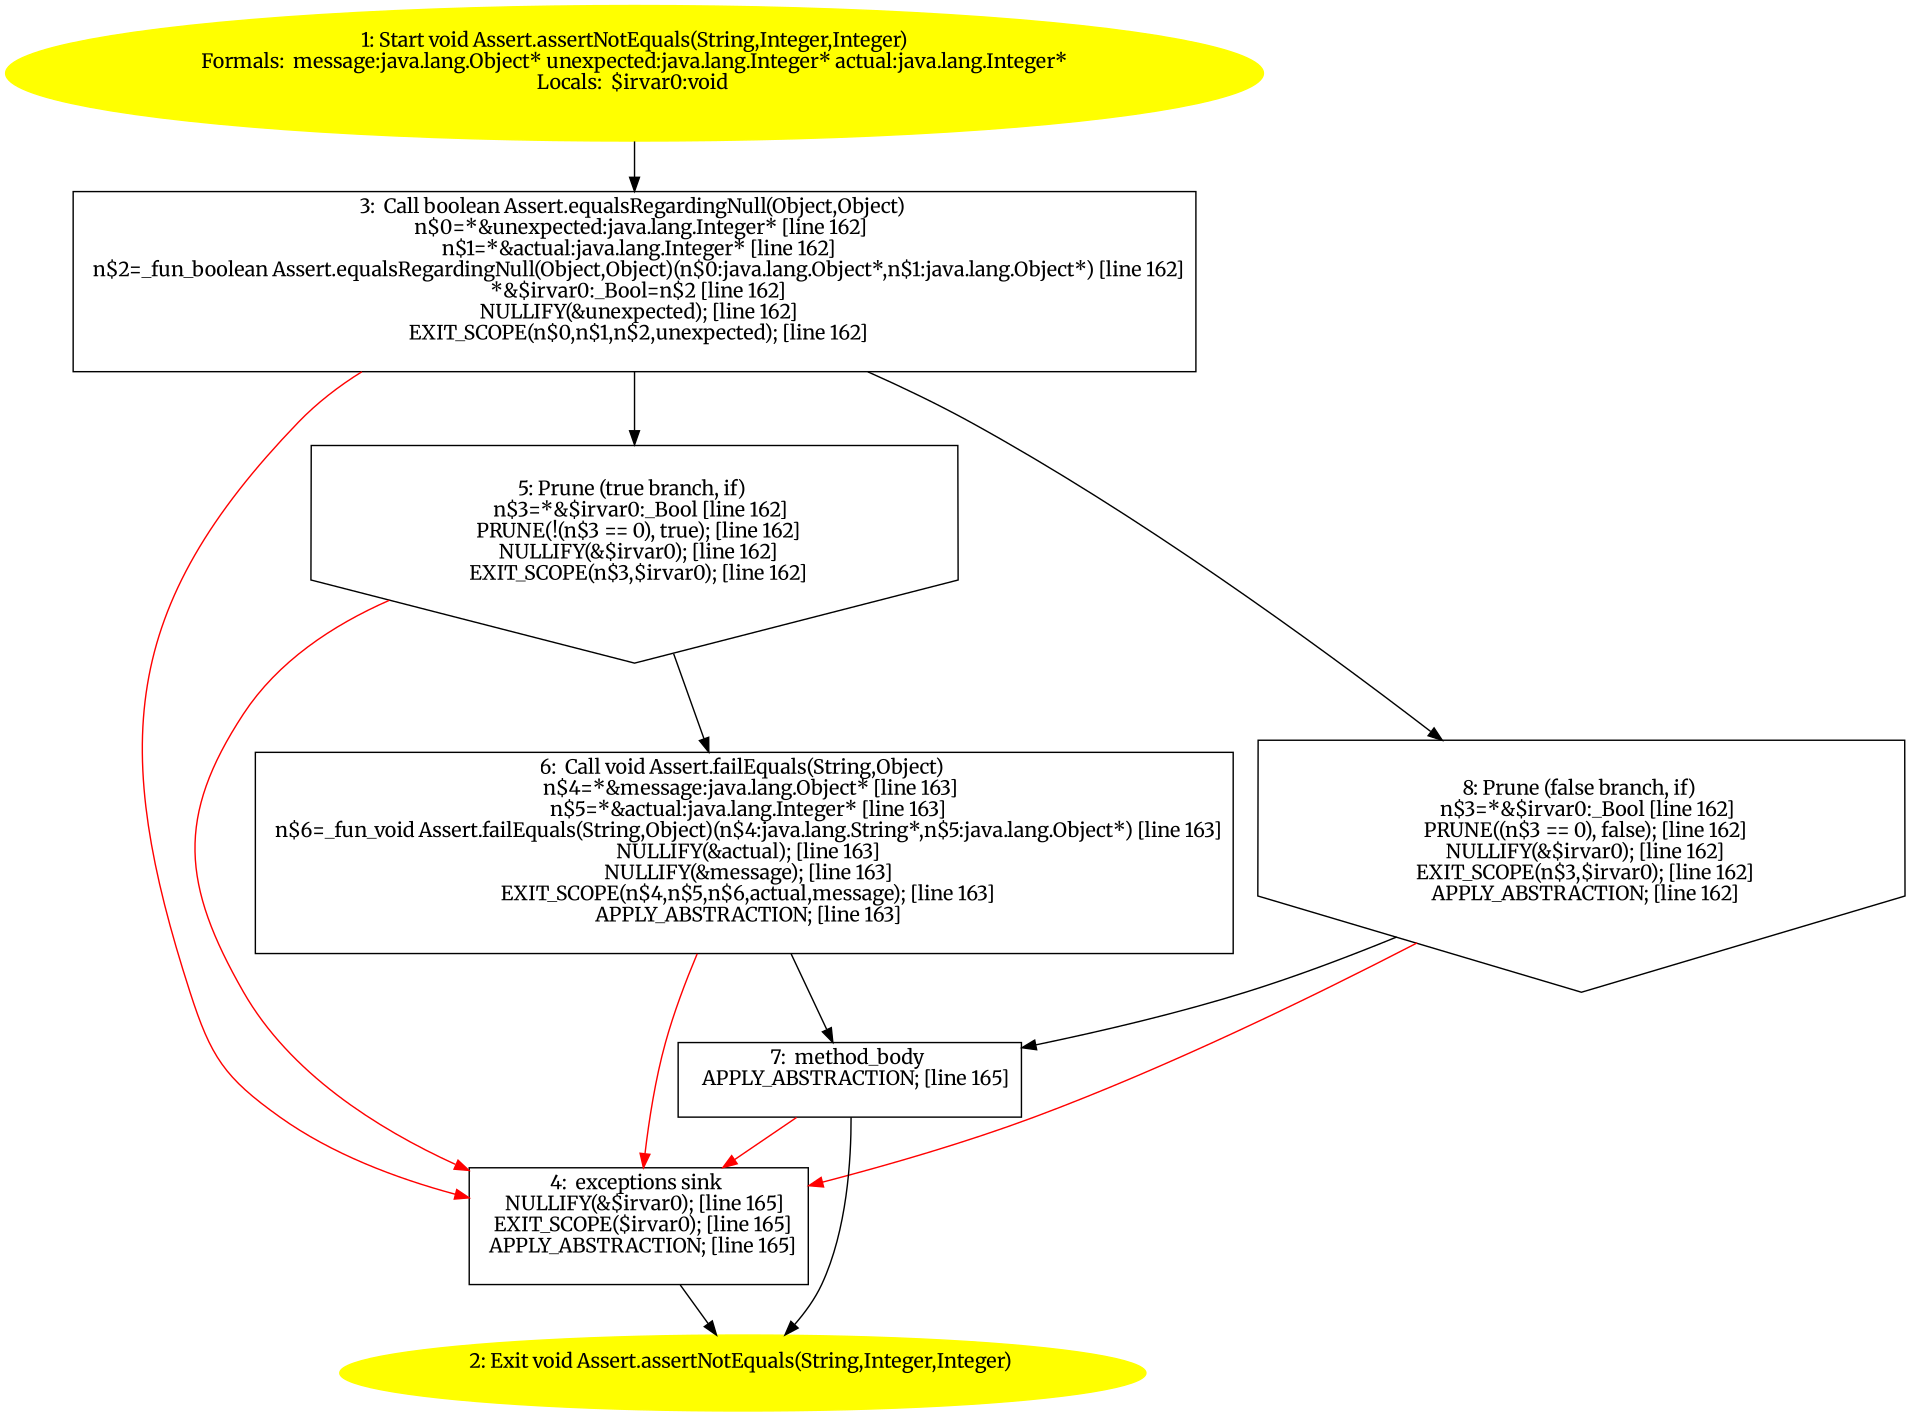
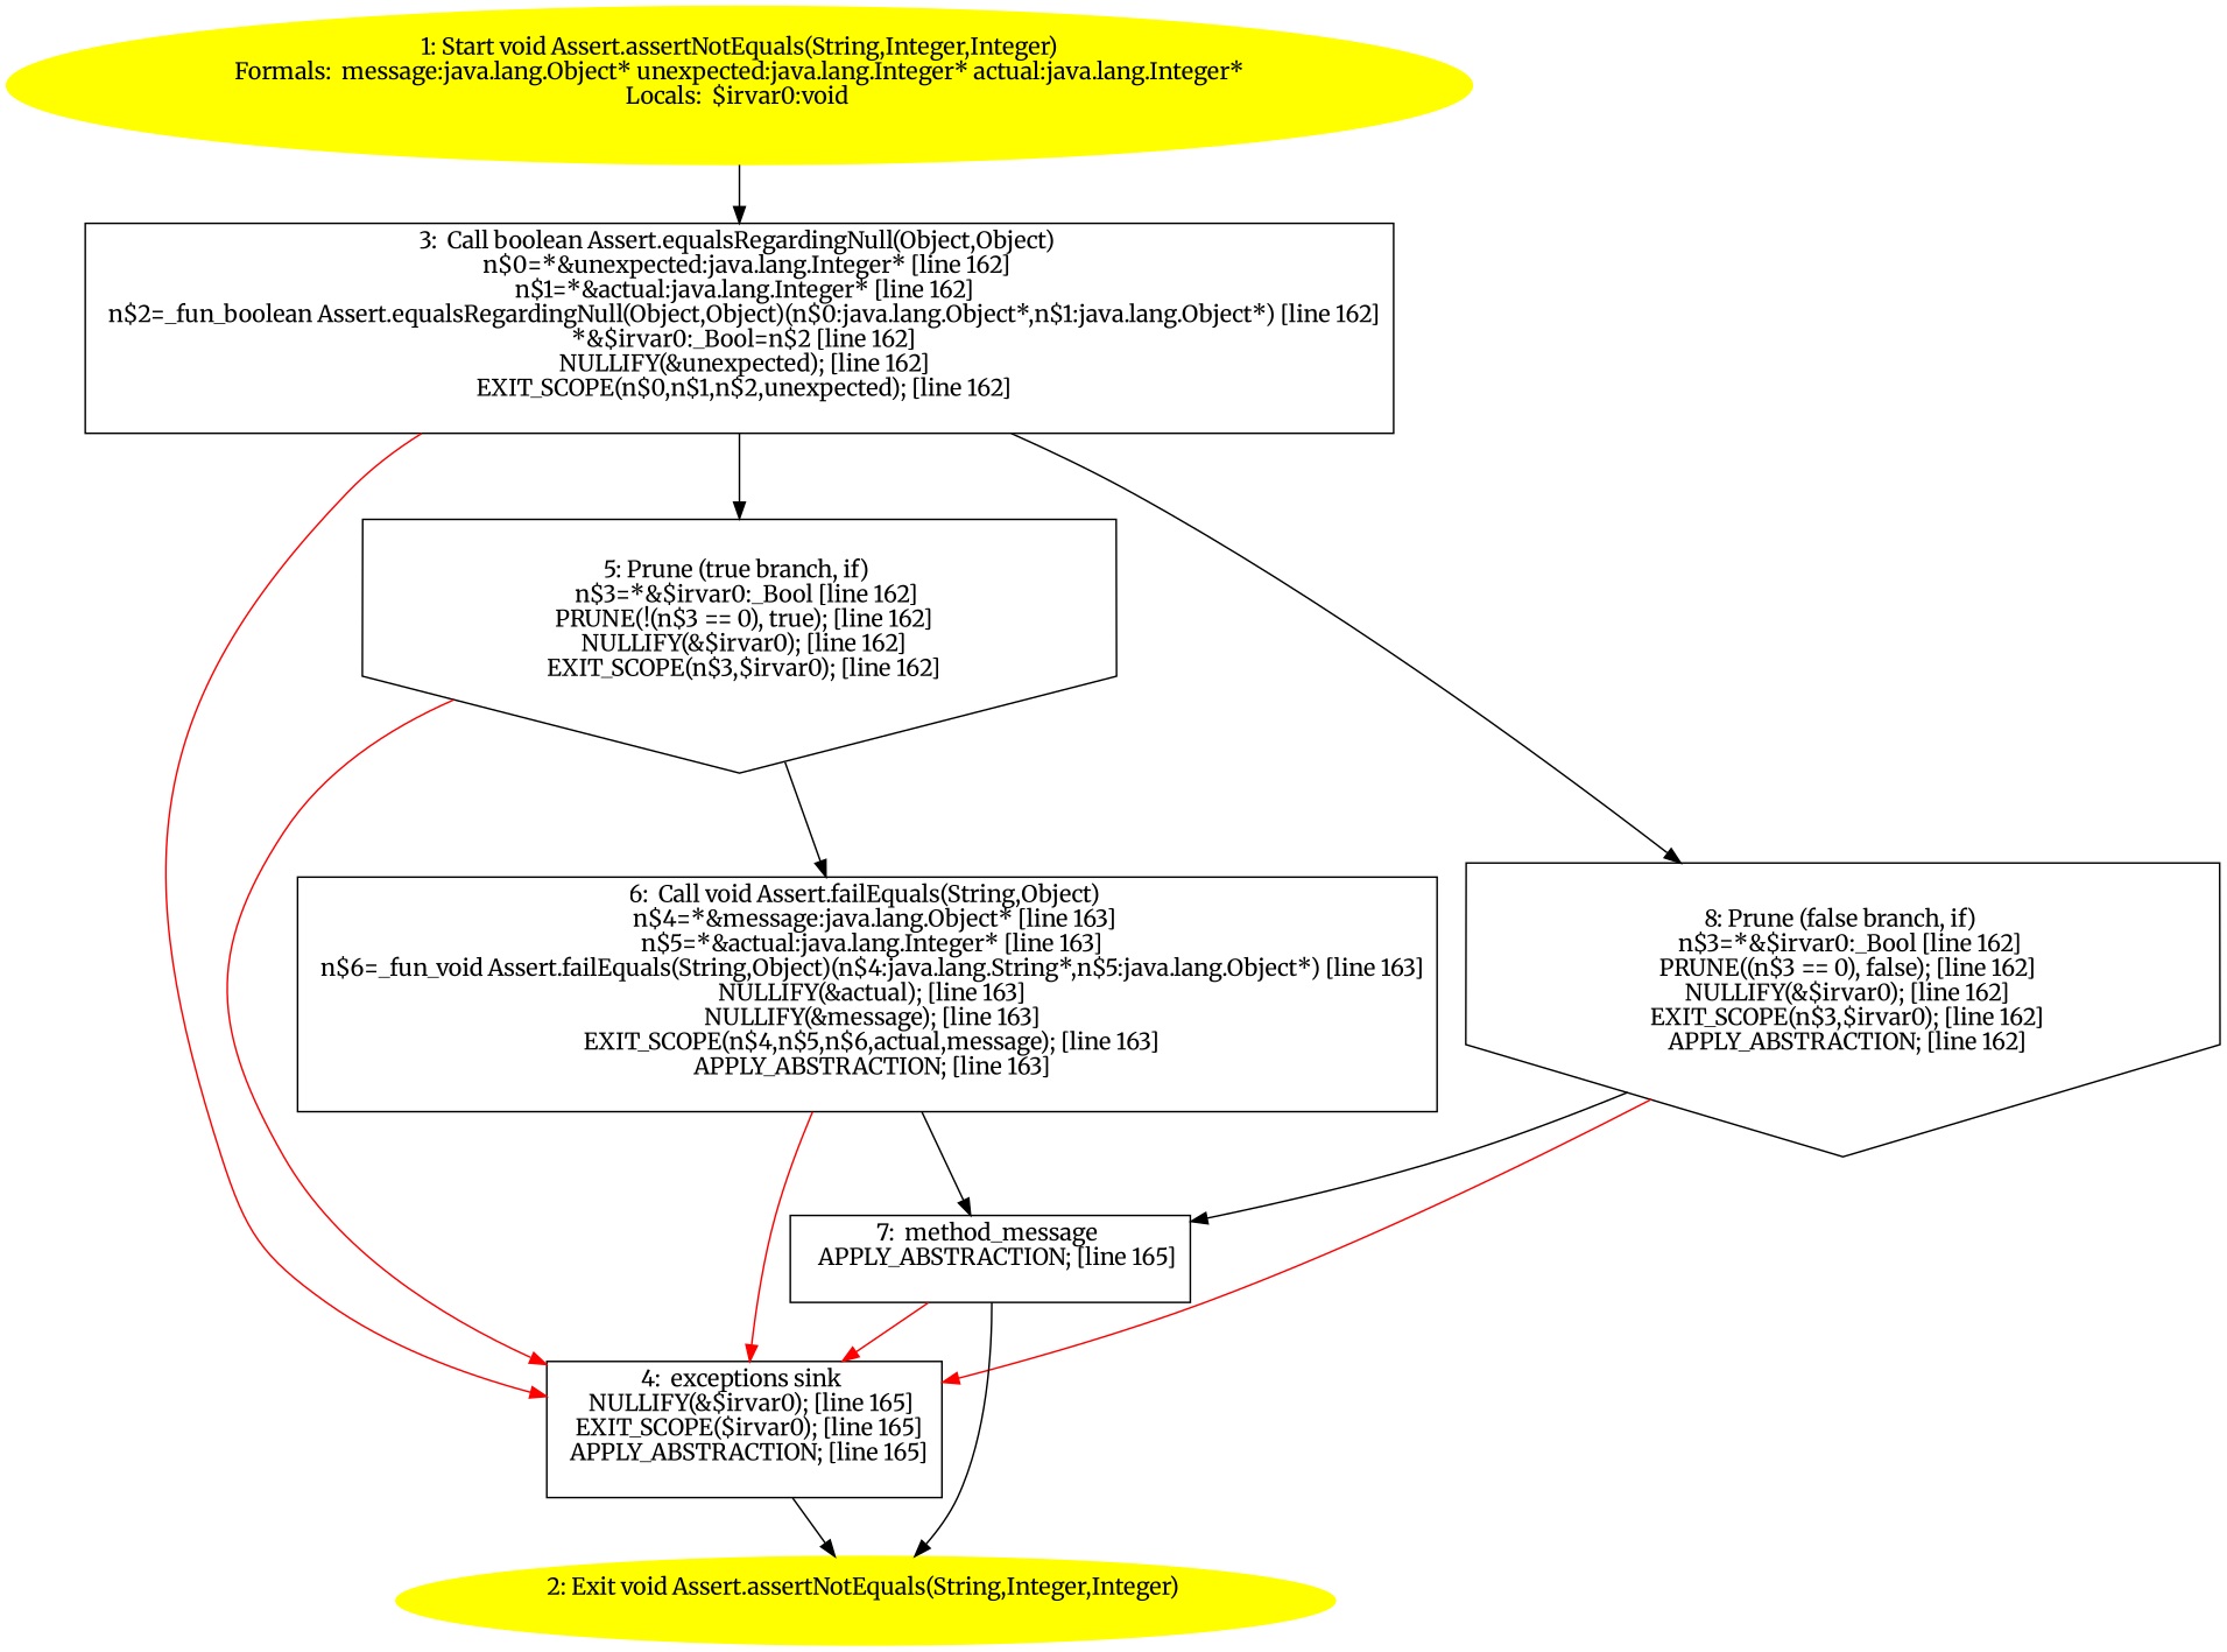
  digraph {
    fontname=Merriweather
    node [fontname=Merriweather shape=box]
    edge [fontname=Merriweather]
    n1 [color=yellow label="1: Start void Assert.assertNotEquals(String,Integer,Integer)\nFormals:  message:java.lang.Object* unexpected:java.lang.Integer* actual:java.lang.Integer*\nLocals:  $irvar0:void \n  " style=filled shape=""]
    n2 [label="3:  Call boolean Assert.equalsRegardingNull(Object,Object) \n   n$0=*&unexpected:java.lang.Integer* [line 162]\n  n$1=*&actual:java.lang.Integer* [line 162]\n  n$2=_fun_boolean Assert.equalsRegardingNull(Object,Object)(n$0:java.lang.Object*,n$1:java.lang.Object*) [line 162]\n  *&$irvar0:_Bool=n$2 [line 162]\n  NULLIFY(&unexpected); [line 162]\n  EXIT_SCOPE(n$0,n$1,n$2,unexpected); [line 162]\n "]
    n3 [label="5: Prune (true branch, if) \n   n$3=*&$irvar0:_Bool [line 162]\n  PRUNE(!(n$3 == 0), true); [line 162]\n  NULLIFY(&$irvar0); [line 162]\n  EXIT_SCOPE(n$3,$irvar0); [line 162]\n " shape=invhouse]
    n4 [label="8: Prune (false branch, if) \n   n$3=*&$irvar0:_Bool [line 162]\n  PRUNE((n$3 == 0), false); [line 162]\n  NULLIFY(&$irvar0); [line 162]\n  EXIT_SCOPE(n$3,$irvar0); [line 162]\n  APPLY_ABSTRACTION; [line 162]\n " shape=invhouse]
    n5 [label="4:  exceptions sink \n   NULLIFY(&$irvar0); [line 165]\n  EXIT_SCOPE($irvar0); [line 165]\n  APPLY_ABSTRACTION; [line 165]\n "]
    n6 [color=yellow label="2: Exit void Assert.assertNotEquals(String,Integer,Integer) \n  " style=filled shape=""]
    n7 [label="6:  Call void Assert.failEquals(String,Object) \n   n$4=*&message:java.lang.Object* [line 163]\n  n$5=*&actual:java.lang.Integer* [line 163]\n  n$6=_fun_void Assert.failEquals(String,Object)(n$4:java.lang.String*,n$5:java.lang.Object*) [line 163]\n  NULLIFY(&actual); [line 163]\n  NULLIFY(&message); [line 163]\n  EXIT_SCOPE(n$4,n$5,n$6,actual,message); [line 163]\n  APPLY_ABSTRACTION; [line 163]\n "]
-   n8 [label="7:  method_body \n   APPLY_ABSTRACTION; [line 165]\n "]
+   n8 [label="7:  method_message \n   APPLY_ABSTRACTION; [line 165]\n "]
    n1 -> n2
    n2 -> n3
    n2 -> n4
    n2 -> n5 [color=red]
    n3 -> n5 [color=red]
    n3 -> n7
    n4 -> n5 [color=red]
    n4 -> n8
    n5 -> n6
    n7 -> n5 [color=red]
    n7 -> n8
    n8 -> n5 [color=red]
    n8 -> n6
  }
